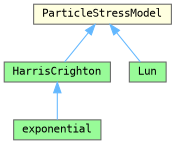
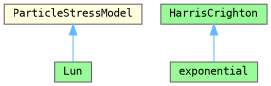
  digraph {
    fontname="DejaVu Sans Mono"
    node [color=gray40 fillcolor=palegreen fontname="DejaVu Sans Mono" fontsize=10 shape=box style=filled]
    edge [color=steelblue1 dir=back fontname="DejaVu Sans Mono" fontsize=10 labelfontname=Helvetica labelfontsize=10 style=solid]
    n1 [fillcolor=lightyellow fontcolor=black height=0.2 label=ParticleStressModel width=0.4]
    n2 [height=0.2 label=HarrisCrighton width=0.4]
    n3 [height=0.2 label=Lun width=0.4]
    n4 [height=0.2 label=exponential width=0.4]
-   n1 -> n2
    n1 -> n3
    n2 -> n4
  }
